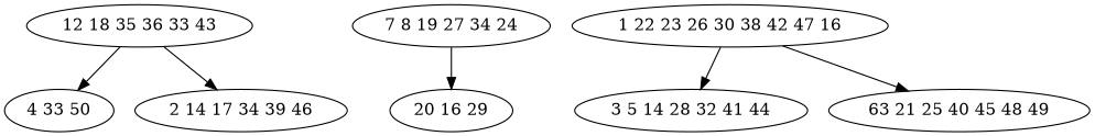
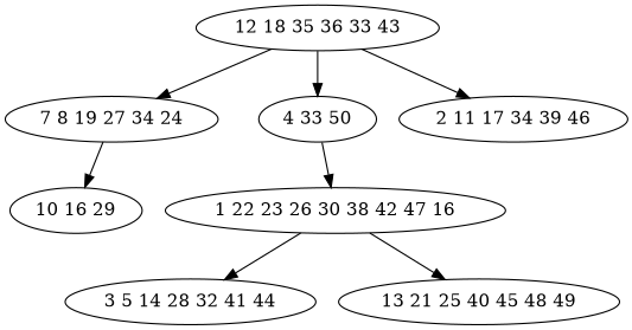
  digraph {
    n1 [label="12 18 35 36 33 43"]
    n2 [label="7 8 19 27 34 24"]
    n3 [label="4 33 50"]
-   n4 [label="2 14 17 34 39 46"]
-   n5 [label="20 16 29"]
+   n4 [label="2 11 17 34 39 46"]
+   n5 [label="10 16 29"]
    n6 [label="1 22 23 26 30 38 42 47 16"]
    n7 [label="3 5 14 28 32 41 44"]
-   n8 [label="63 21 25 40 45 48 49"]
+   n8 [label="13 21 25 40 45 48 49"]
+   n1 -> n2
    n1 -> n3
    n1 -> n4
    n2 -> n5
+   n3 -> n6
    n6 -> n7
    n6 -> n8
  }
